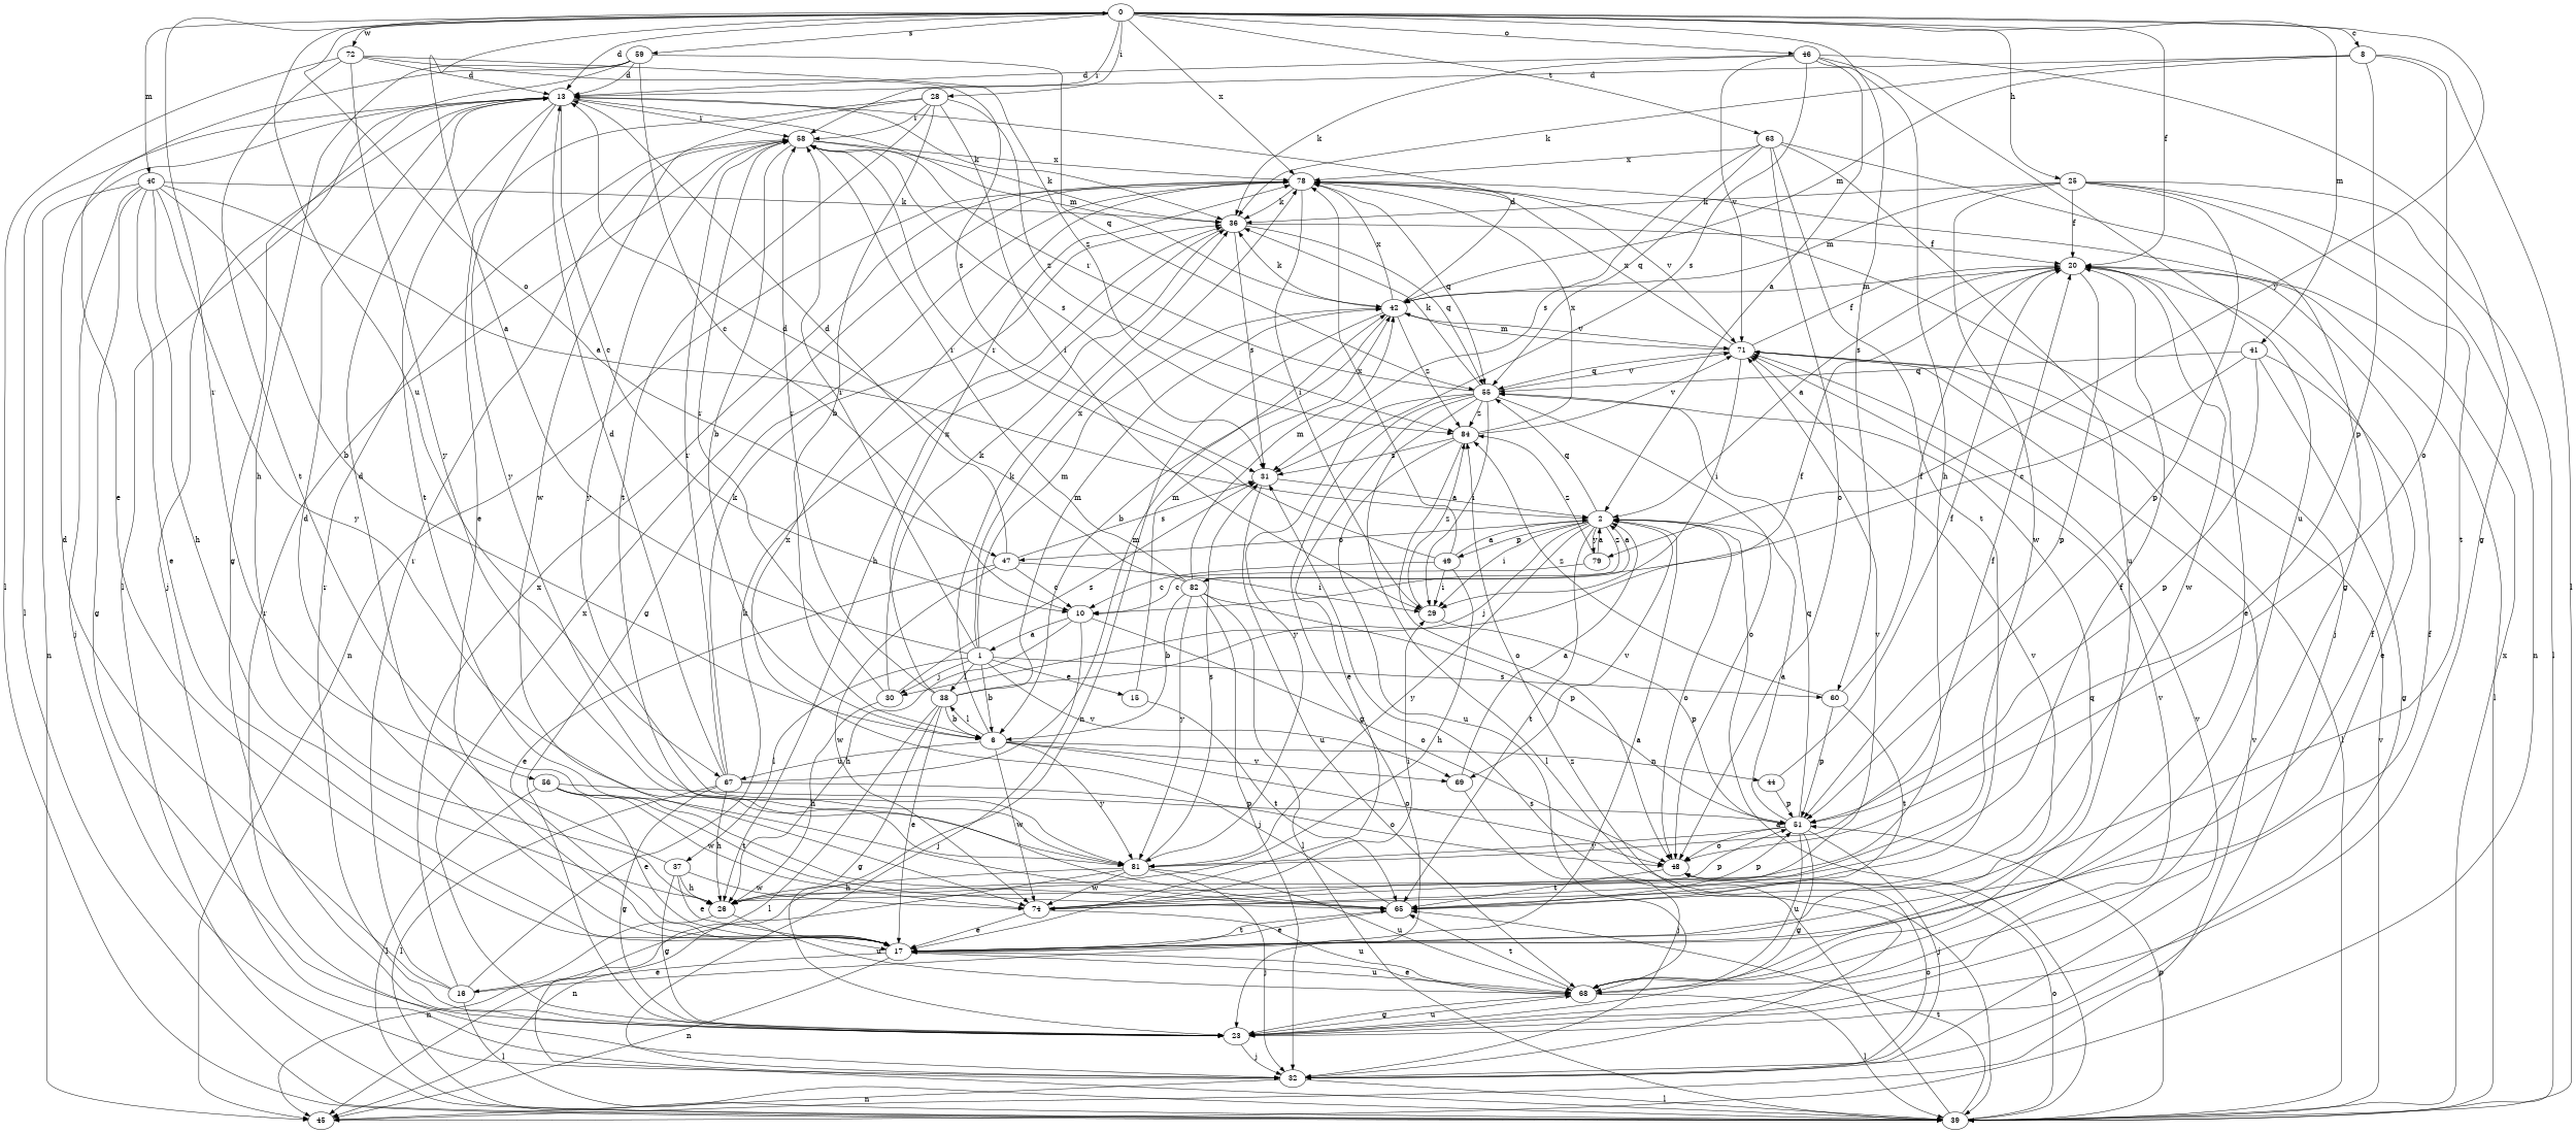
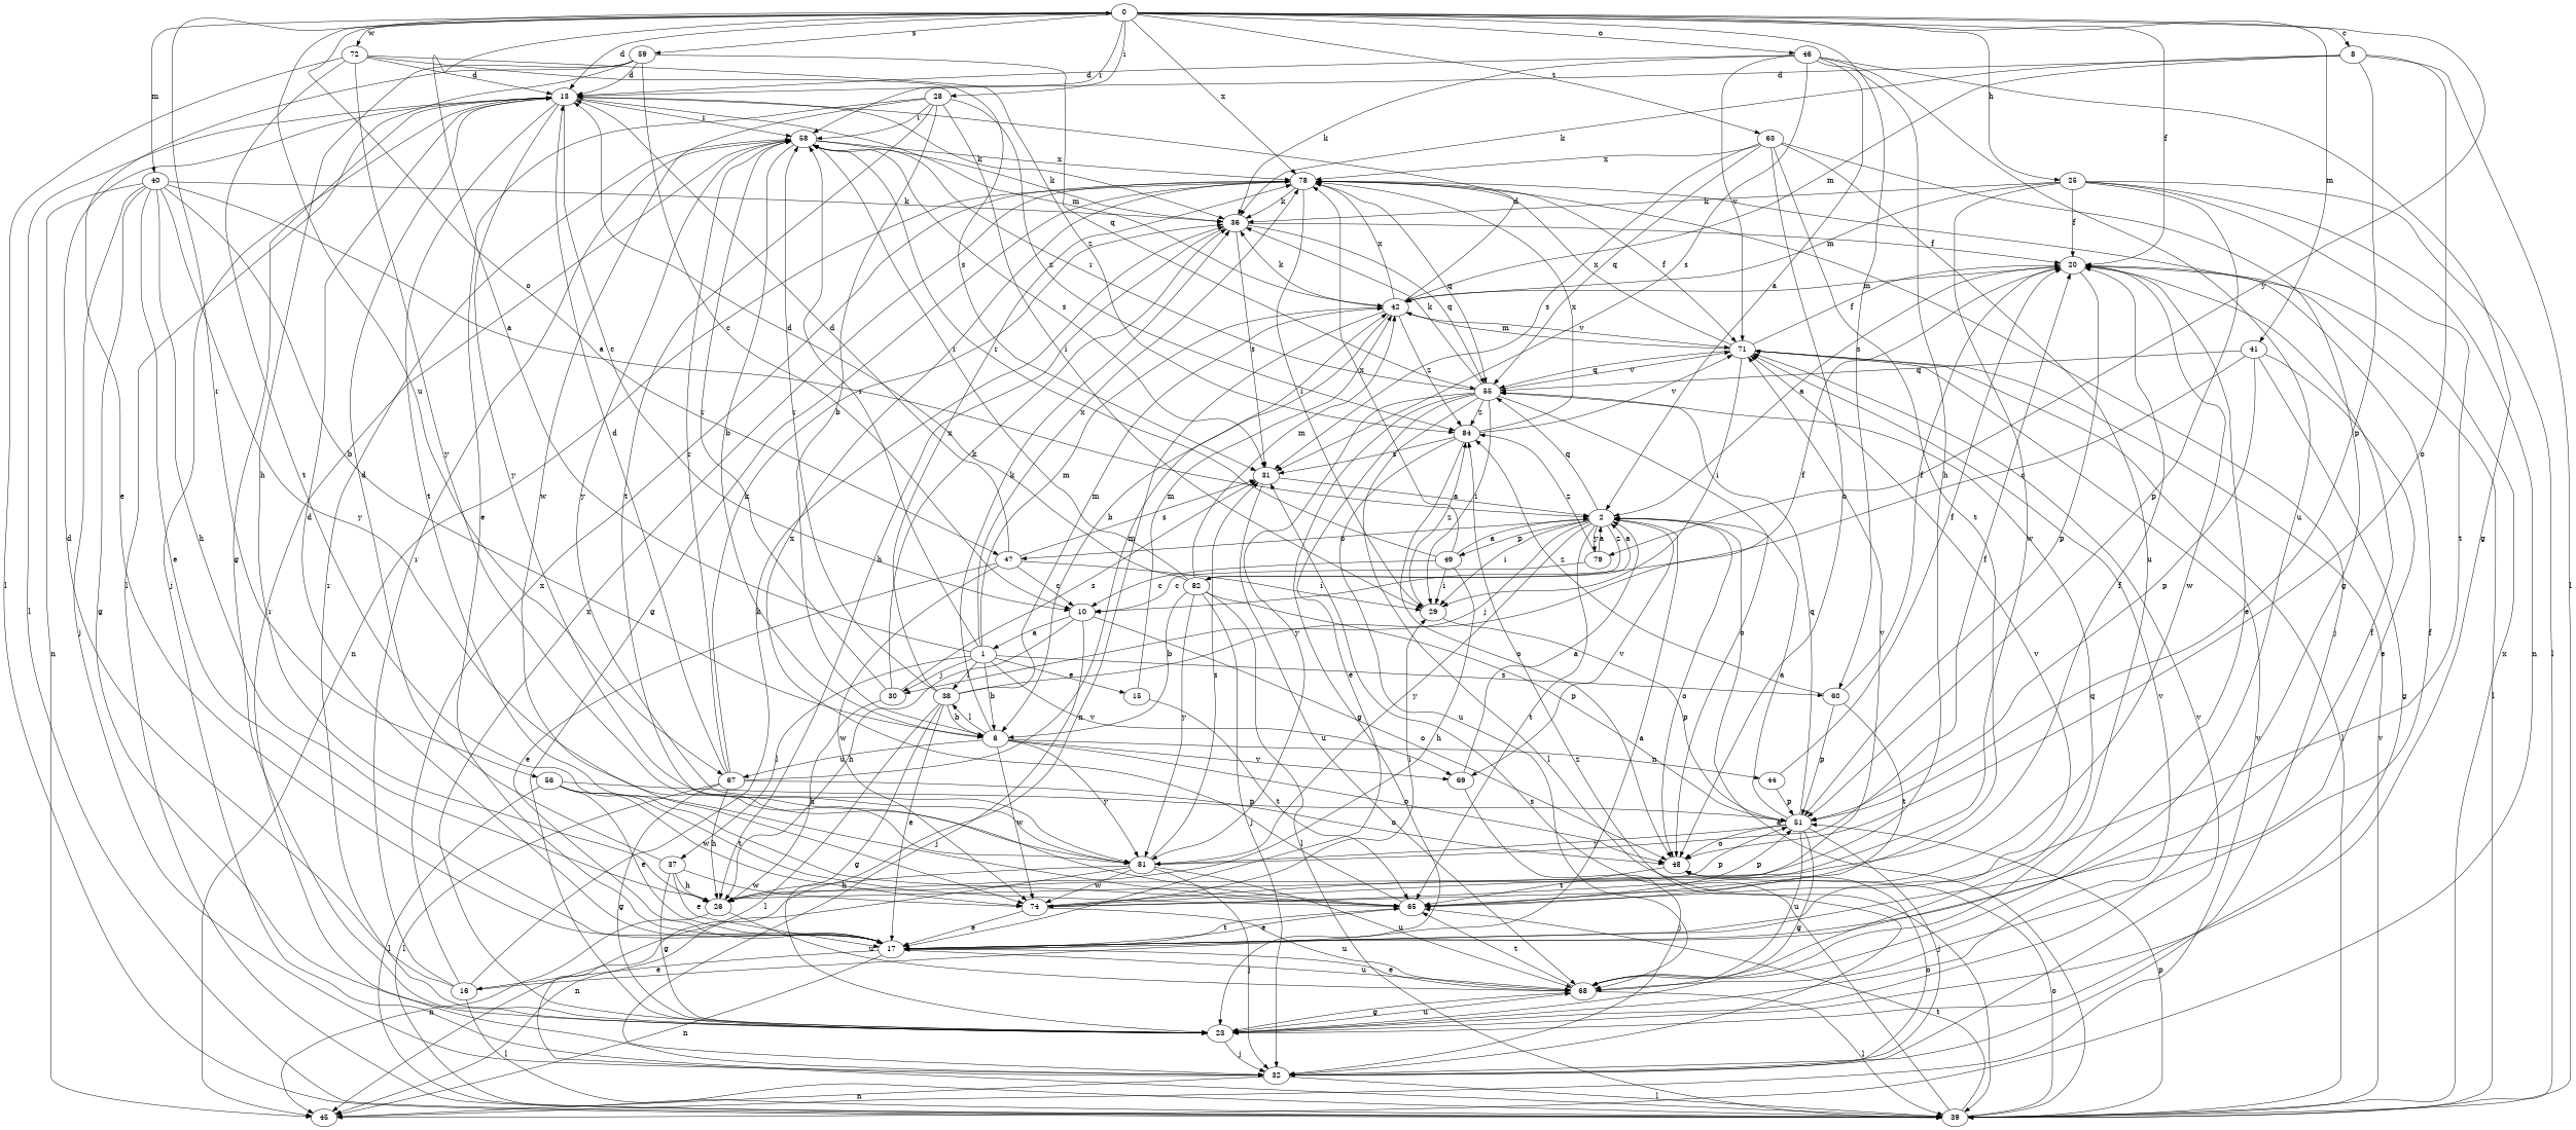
  strict digraph {
    0
    8
    13
    20
    25
    28
    40
    41
    46
    47
    56
    58
    59
    60
    63
    67
    72
    78
    79
    42
    48
    36
    39
    51
    65
    81
    10
    32
    23
    2
    74
    17
    45
    6
    29
    n36 [label=84]
    26
    55
    68
    71
    n41 [label=31]
    1
    15
    30
    37
    38
    69
    44
    49
    82
    16
    0 -> 8 [label=c]
    0 -> 13 [label=d]
    0 -> 20 [label=f]
    0 -> 25 [label=h]
    0 -> 28 [label=i]
    0 -> 40 [label=m]
    0 -> 41 [label=m]
    0 -> 46 [label=o]
    0 -> 47 [label=o]
    0 -> 56 [label=r]
    0 -> 58 [label=r]
    0 -> 59 [label=s]
    0 -> 60 [label=s]
    0 -> 63 [label=t]
    0 -> 67 [label=u]
    0 -> 72 [label=w]
    0 -> 78 [label=x]
    0 -> 79 [label=y]
    8 -> 13 [label=d]
    8 -> 42 [label=m]
    8 -> 48 [label=o]
    8 -> 36 [label=k]
    8 -> 39 [label=l]
    8 -> 51 [label=p]
    13 -> 58 [label=r]
    13 -> 42 [label=m]
    13 -> 36 [label=k]
    13 -> 39 [label=l]
    13 -> 65 [label=t]
    13 -> 81 [label=y]
    13 -> 10 [label=c]
    13 -> 32 [label=j]
    13 -> 23 [label=g]
    20 -> 42 [label=m]
    20 -> 39 [label=l]
    20 -> 51 [label=p]
    20 -> 2 [label=a]
    20 -> 74 [label=w]
    20 -> 17 [label=e]
    25 -> 20 [label=f]
    25 -> 42 [label=m]
    25 -> 36 [label=k]
    25 -> 39 [label=l]
    25 -> 51 [label=p]
    25 -> 65 [label=t]
    25 -> 74 [label=w]
    25 -> 45 [label=n]
    28 -> 58 [label=r]
    28 -> 65 [label=t]
    28 -> 74 [label=w]
    28 -> 17 [label=e]
    28 -> 6 [label=b]
    28 -> 29 [label=i]
    28 -> n36 [label=z]
    40 -> 36 [label=k]
    40 -> 81 [label=y]
    40 -> 32 [label=j]
    40 -> 23 [label=g]
    40 -> 2 [label=a]
    40 -> 17 [label=e]
    40 -> 45 [label=n]
    40 -> 6 [label=b]
    40 -> 26 [label=h]
    41 -> 51 [label=p]
    41 -> 10 [label=c]
    41 -> 23 [label=g]
    41 -> 17 [label=e]
    41 -> 55 [label=q]
    46 -> 13 [label=d]
    46 -> 36 [label=k]
    46 -> 23 [label=g]
    46 -> 2 [label=a]
    46 -> 26 [label=h]
    46 -> 68 [label=u]
    46 -> 71 [label=v]
    46 -> n41 [label=s]
    47 -> 13 [label=d]
    47 -> 10 [label=c]
    47 -> 74 [label=w]
    47 -> 17 [label=e]
    47 -> 29 [label=i]
    47 -> n41 [label=s]
    56 -> 39 [label=l]
    56 -> 51 [label=p]
    56 -> 65 [label=t]
    56 -> 74 [label=w]
    56 -> 17 [label=e]
    58 -> 78 [label=x]
    58 -> 36 [label=k]
    58 -> 81 [label=y]
    58 -> 6 [label=b]
    58 -> n41 [label=s]
    59 -> 13 [label=d]
    59 -> 39 [label=l]
    59 -> 10 [label=c]
    59 -> 17 [label=e]
    59 -> 26 [label=h]
    59 -> 55 [label=q]
    60 -> 20 [label=f]
    60 -> 51 [label=p]
    60 -> 65 [label=t]
    60 -> n36 [label=z]
    63 -> 78 [label=x]
    63 -> 48 [label=o]
    63 -> 65 [label=t]
    63 -> 23 [label=g]
    63 -> 55 [label=q]
    63 -> 68 [label=u]
    63 -> n41 [label=s]
    67 -> 13 [label=d]
    67 -> 58 [label=r]
    67 -> 42 [label=m]
    67 -> 48 [label=o]
    67 -> 36 [label=k]
    67 -> 39 [label=l]
    67 -> 23 [label=g]
    67 -> 26 [label=h]
    72 -> 13 [label=d]
    72 -> 39 [label=l]
    72 -> 65 [label=t]
    72 -> 81 [label=y]
    72 -> n36 [label=z]
    72 -> n41 [label=s]
    78 -> 36 [label=k]
    78 -> 32 [label=j]
    78 -> 23 [label=g]
    78 -> 45 [label=n]
    78 -> 29 [label=i]
    78 -> 55 [label=q]
-   78 -> 71 [label=v]
+   78 -> 71 [label=f]
    79 -> 10 [label=c]
    79 -> 2 [label=a]
    79 -> n36 [label=z]
    42 -> 13 [label=d]
    42 -> 78 [label=x]
    42 -> 36 [label=k]
    42 -> 45 [label=n]
    42 -> 6 [label=b]
    42 -> n36 [label=z]
    42 -> 71 [label=v]
    48 -> 65 [label=t]
    36 -> 20 [label=f]
    36 -> 26 [label=h]
    36 -> 55 [label=q]
    36 -> n41 [label=s]
    39 -> 78 [label=x]
    39 -> 48 [label=o]
    39 -> 51 [label=p]
    39 -> 65 [label=t]
    39 -> 2 [label=a]
    39 -> 71 [label=v]
    39 -> n41 [label=s]
    51 -> 48 [label=o]
    51 -> 81 [label=y]
    51 -> 32 [label=j]
    51 -> 23 [label=g]
    51 -> 2 [label=a]
    51 -> 55 [label=q]
    51 -> 68 [label=u]
    65 -> 78 [label=x]
    65 -> 51 [label=p]
    65 -> 17 [label=e]
    81 -> 20 [label=f]
    81 -> 32 [label=j]
    81 -> 74 [label=w]
    81 -> 45 [label=n]
    81 -> 26 [label=h]
    81 -> 68 [label=u]
    81 -> n41 [label=s]
    10 -> 48 [label=o]
    10 -> 32 [label=j]
    10 -> 26 [label=h]
    10 -> 1 [label=a]
    32 -> 58 [label=r]
    32 -> 48 [label=o]
    32 -> 39 [label=l]
    32 -> 45 [label=n]
    32 -> n36 [label=z]
    32 -> 71 [label=v]
    23 -> 58 [label=r]
    23 -> 78 [label=x]
    23 -> 32 [label=j]
    23 -> 68 [label=u]
    23 -> 71 [label=v]
    2 -> 47 [label=o]
    2 -> 79 [label=y]
    2 -> 48 [label=o]
    2 -> 65 [label=t]
    2 -> 81 [label=y]
    2 -> 29 [label=i]
    2 -> 55 [label=q]
    2 -> 30 [label=j]
    2 -> 69 [label=v]
    2 -> 49 [label=p]
    2 -> 82 [label=z]
    74 -> 51 [label=p]
    74 -> 17 [label=e]
    74 -> 29 [label=i]
    74 -> 68 [label=u]
    74 -> 71 [label=v]
    17 -> 13 [label=d]
    17 -> 65 [label=t]
    17 -> 2 [label=a]
    17 -> 45 [label=n]
    17 -> 68 [label=u]
    17 -> 71 [label=v]
    17 -> 16 [label=e]
    45 -> 71 [label=v]
    6 -> 67 [label=u]
    6 -> 48 [label=o]
    6 -> 36 [label=k]
    6 -> 81 [label=y]
    6 -> 74 [label=w]
    6 -> 38 [label=l]
    6 -> 69 [label=v]
    6 -> 44 [label=n]
    29 -> 51 [label=p]
    29 -> n36 [label=z]
    n36 -> 78 [label=x]
    n36 -> 48 [label=o]
    n36 -> 68 [label=u]
    n36 -> 71 [label=v]
    n36 -> n41 [label=s]
    26 -> 20 [label=f]
    26 -> 45 [label=n]
    26 -> 68 [label=u]
    55 -> 58 [label=r]
    55 -> 48 [label=o]
    55 -> 36 [label=k]
    55 -> 39 [label=l]
    55 -> 81 [label=y]
    55 -> 23 [label=g]
    55 -> 17 [label=e]
    55 -> 29 [label=i]
    55 -> n36 [label=z]
    55 -> 71 [label=v]
    68 -> 20 [label=f]
    68 -> 39 [label=l]
    68 -> 65 [label=t]
    68 -> 23 [label=g]
    68 -> 17 [label=e]
    68 -> 55 [label=q]
    71 -> 20 [label=f]
    71 -> 78 [label=x]
    71 -> 42 [label=m]
    71 -> 39 [label=l]
    71 -> 29 [label=i]
    71 -> 55 [label=q]
    n41 -> 2 [label=a]
    n41 -> 68 [label=u]
    1 -> 0 [label=a]
    1 -> 58 [label=r]
    1 -> 60 [label=s]
    1 -> 78 [label=x]
    1 -> 42 [label=m]
    1 -> 6 [label=b]
    1 -> 15 [label=e]
    1 -> 30 [label=j]
    1 -> 37 [label=l]
    1 -> 38 [label=l]
    1 -> 69 [label=v]
    15 -> 42 [label=m]
    15 -> 65 [label=t]
    30 -> 58 [label=r]
    30 -> 36 [label=k]
    30 -> 26 [label=h]
    30 -> n41 [label=s]
    37 -> 13 [label=d]
    37 -> 23 [label=g]
    37 -> 74 [label=w]
    37 -> 17 [label=e]
    37 -> 26 [label=h]
    38 -> 20 [label=f]
    38 -> 58 [label=r]
    38 -> 78 [label=x]
    38 -> 42 [label=m]
    38 -> 39 [label=l]
    38 -> 23 [label=g]
    38 -> 17 [label=e]
    38 -> 6 [label=b]
    69 -> 32 [label=j]
    69 -> 2 [label=a]
    44 -> 20 [label=f]
    44 -> 51 [label=p]
    49 -> 58 [label=r]
    49 -> 78 [label=x]
    49 -> 10 [label=c]
    49 -> 2 [label=a]
    49 -> 29 [label=i]
    49 -> 26 [label=h]
    82 -> 13 [label=d]
    82 -> 58 [label=r]
    82 -> 42 [label=m]
    82 -> 39 [label=l]
    82 -> 51 [label=p]
    82 -> 81 [label=y]
    82 -> 32 [label=j]
    82 -> 2 [label=a]
    82 -> 6 [label=b]
    16 -> 13 [label=d]
    16 -> 20 [label=f]
    16 -> 58 [label=r]
    16 -> 78 [label=x]
    16 -> 36 [label=k]
    16 -> 39 [label=l]
  }
